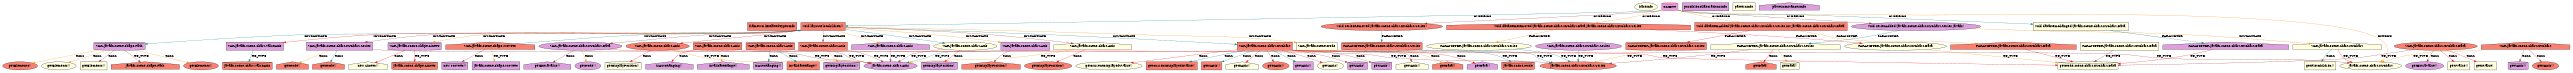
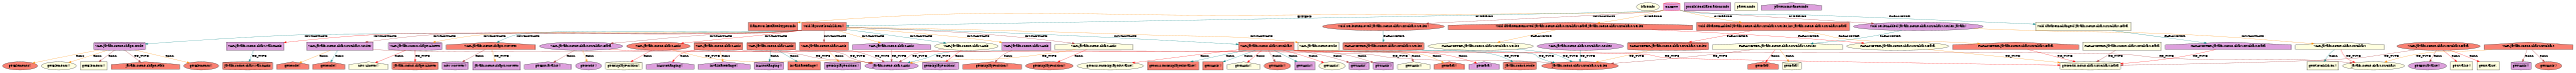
  digraph {
    node [fillcolor=salmon shape=ellipse style=filled isFrameworkType=false vertexType=INSIDE_CALL]
    edge [color=brown]
    baseInfo [category=pattern fillcolor=lightyellow graphId=4433 isAnonymous=false possibleRelation=false isFrameworkType="" vertexType=""]
    frameworkRelatedTypesInfo [0="javafx.scene.chart.XYChart" shape=box isFrameworkType="" vertexType=""]
    possibleCollaborationsInfo [fillcolor=plum shape=box isFrameworkType="" vertexType=""]
    patternInfo [fillcolor=lightyellow frequency=2.0 patternRootClient=0 shape=box isFrameworkType="" vertexType=""]
    patternInstancesInfo [0="LichuanLu-ShunUI-FX~/LichuanLu-ShunUI-FX/ShunUI-FX-master/src/view/chart/StackedBarChart.java~StackedBarChart~811" 1="TomaszKorecki-InvestorAssistant~/TomaszKorecki-InvestorAssistant/InvestorAssistant-master/Investor's assistant/src/investor/charts/CandleChart.java~CandleStickChart~1473" fillcolor=plum shape=house isFrameworkType="" vertexType=""]
    n6 [label="void layoutPlotChildren()" shape=box vertexType=OVERRIDING_METHOD_DECLARATION]
    n7 [fillcolor=plum label="VAR:javafx.scene.shape.LineTo" shape=cylinder vertexType=VARIABLE_EXPRESION]
    n8 [label="VAR:javafx.scene.shape.MoveTo" shape=house vertexType=VARIABLE_EXPRESION]
    n9 [label="VAR:javafx.scene.chart.Axis" shape=box vertexType=VARIABLE_EXPRESION]
    n10 [label="VAR:javafx.scene.chart.Axis" vertexType=VARIABLE_EXPRESION]
    n11 [fillcolor=plum label="VAR:javafx.scene.chart.Axis" shape=box vertexType=VARIABLE_EXPRESION]
-   n12 [fillcolor=plum label="VAR:javafx.scene.shape.Path" shape=cylinder vertexType=VARIABLE_EXPRESION]
+   n12 [fillcolor=plum label="VAR:javafx.scene.shape.Node" shape=cylinder vertexType=VARIABLE_EXPRESION]
    n13 [fillcolor=plum label="VAR:javafx.scene.chart.ValueAxis" shape=box vertexType=VARIABLE_EXPRESION]
    n14 [fillcolor=plum label="VAR:javafx.scene.chart.XYChart.Series" shape=box vertexType=VARIABLE_EXPRESION]
    n15 [label="VAR:javafx.scene.chart.XYChart" shape=box vertexType=VARIABLE_EXPRESION]
    n16 [fillcolor=plum label="VAR:javafx.scene.chart.XYChart.Data" vertexType=VARIABLE_EXPRESION]
    n17 [fillcolor=lightyellow label="VAR:javafx.scene.Node" shape=box vertexType=VARIABLE_EXPRESION]
    n18 [fillcolor=lightyellow label="VAR:javafx.scene.chart.Axis" vertexType=VARIABLE_EXPRESION]
    n19 [fillcolor=lightyellow label="VAR:javafx.scene.chart.Axis" shape=house vertexType=VARIABLE_EXPRESION]
    n20 [fillcolor=plum label="VAR:javafx.scene.chart.Axis" shape=house vertexType=VARIABLE_EXPRESION]
    n21 [fillcolor=lightyellow label="new LineTo()" shape=house vertexType=CONSTRUCTOR_CALL]
    n22 [label="javafx.scene.shape.LineTo" shape=cylinder vertexType=FRAMEWORK_CLASS_TYPE]
    n23 [fillcolor=plum label="new MoveTo()" shape=cylinder vertexType=CONSTRUCTOR_CALL]
    n24 [fillcolor=plum label="javafx.scene.shape.MoveTo" shape=box vertexType=FRAMEWORK_CLASS_TYPE]
    n25 [fillcolor=plum label="javafx.scene.chart.Axis" vertexType=FRAMEWORK_CLASS_TYPE]
    n26 [fillcolor=plum label="getDisplayPosition()" shape=cylinder]
    n27 [fillcolor=lightyellow label="getDisplayPosition()" shape=cylinder]
    n28 [label="getDisplayPosition()" shape=house]
    n29 [label="javafx.scene.shape.Path" shape=house vertexType=FRAMEWORK_CLASS_TYPE]
    n30 [label="getElements()"]
    n31 [label="getElements()"]
    n32 [fillcolor=lightyellow label="getElements()"]
    n33 [fillcolor=lightyellow label="getElements()" shape=box]
    n34 [label="javafx.scene.chart.ValueAxis" shape=cylinder vertexType=FRAMEWORK_CLASS_TYPE]
    n35 [label="javafx.scene.chart.XYChart.Series" vertexType=FRAMEWORK_CLASS_TYPE]
    n36 [label="getNode()" shape=house]
    n37 [label="getNode()" shape=house]
    n38 [fillcolor=lightyellow label="javafx.scene.chart.XYChart" vertexType=FRAMEWORK_CLASS_TYPE]
    n39 [fillcolor=plum label="getYAxis()" shape=box]
    n40 [fillcolor=lightyellow label="getYAxis()"]
    n41 [fillcolor=plum label="getYAxis()" shape=cylinder]
    n42 [fillcolor=plum label="getYAxis()" shape=cylinder]
    n43 [fillcolor=lightyellow label="getYAxis()" shape=house]
    n44 [label="getData()" shape=house]
    n45 [fillcolor=plum label="getData()" shape=house]
    n46 [fillcolor=lightyellow label="getCurrentDisplayedYValue()"]
    n47 [label="getCurrentDisplayedXValue()" shape=box]
    n48 [label="getXAxis()" shape=box]
    n49 [fillcolor=lightyellow label="getXAxis()" shape=house]
    n50 [label="getXAxis()"]
    n51 [fillcolor=lightyellow label="getNode.scene.chart.XYChart.Data" shape=cylinder vertexType=FRAMEWORK_CLASS_TYPE]
    n52 [fillcolor=plum label="getExtraValue()" shape=house]
    n53 [fillcolor=plum label="getNode()"]
    n54 [label="javafx.scene.Node" shape=cylinder vertexType=FRAMEWORK_CLASS_TYPE]
    n55 [fillcolor=plum label="getDisplayPosition()" shape=cylinder]
    n56 [label="getDisplayPosition()"]
    n57 [color=red fillcolor=plum label=CLIENT shape=cylinder vertexType=ROOT_CLIENT_CLASS_DECLARATION]
    n58 [label="void dataItemAdded(javafx.scene.chart.XYChart.Series,int,javafx.scene.chart.XYChart.Data)" shape=box vertexType=OVERRIDING_METHOD_DECLARATION]
    n59 [fillcolor=plum label="void seriesAdded(javafx.scene.chart.XYChart.Series,javafx)" vertexType=OVERRIDING_METHOD_DECLARATION]
    n60 [label="void dataItemRemoved(javafx.scene.chart.XYChart.Data,javafx.scene.chart.XYChart.Series)" shape=house vertexType=OVERRIDING_METHOD_DECLARATION]
    n61 [fillcolor=lightyellow label="void dataItemChanged(javafx.scene.chart.XYChart.Data)" shape=box vertexType=OVERRIDING_METHOD_DECLARATION]
    n62 [label="void seriesRemoved(javafx.scene.chart.XYChart.Series)" vertexType=OVERRIDING_METHOD_DECLARATION]
    n63 [label="PARAMETER:javafx.scene.chart.XYChart.Series" shape=cylinder vertexType=PARAMETER_DECLARATION]
    n64 [label="PARAMETER:javafx.scene.chart.XYChart.Data" shape=house vertexType=PARAMETER_DECLARATION]
    n65 [fillcolor=lightyellow label="PARAMETER:javafx.scene.chart.XYChart.Series" shape=house vertexType=PARAMETER_DECLARATION]
    n66 [fillcolor=lightyellow label="VAR:javafx.scene.chart.XYChart" shape=house vertexType=VARIABLE_EXPRESION]
    n67 [fillcolor=lightyellow label="PARAMETER:javafx.scene.chart.XYChart.Series" vertexType=PARAMETER_DECLARATION]
    n68 [fillcolor=lightyellow label="PARAMETER:javafx.scene.chart.XYChart.Data" vertexType=PARAMETER_DECLARATION]
    n69 [fillcolor=plum label="PARAMETER:javafx.scene.chart.XYChart.Data" shape=house vertexType=PARAMETER_DECLARATION]
    n70 [label="PARAMETER:javafx.scene.chart.XYChart.Series" shape=cylinder vertexType=PARAMETER_DECLARATION]
    n71 [fillcolor=lightyellow label="getData()" shape=cylinder]
    n72 [label="getData()" shape=house]
    n73 [fillcolor=lightyellow label="getPlotChildren()" shape=box]
    n74 [fillcolor=plum label="VAR:javafx.scene.chart.XYChart.Series" vertexType=VARIABLE_EXPRESION]
    n75 [fillcolor=lightyellow label="PARAMETER:javafx.scene.chart.XYChart.Data" shape=box vertexType=PARAMETER_DECLARATION]
    n76 [label="VAR:javafx.scene.chart.XYChart.Data" vertexType=VARIABLE_EXPRESION]
    n77 [fillcolor=plum label="getExtraValue()"]
    n78 [fillcolor=lightyellow label="getYValue()" shape=box]
    n79 [fillcolor=lightyellow label="getXValue()" shape=box]
    n80 [label="VAR:javafx.scene.chart.XYChart" shape=house vertexType=VARIABLE_EXPRESION]
    n81 [fillcolor=plum label="getYAxis()" shape=cylinder]
    n82 [label="getXAxis()"]
    n83 [label="VAR:javafx.scene.chart.Axis" shape=cylinder vertexType=VARIABLE_EXPRESION]
    n84 [fillcolor=plum label="isAutoRanging()" shape=house]
    n85 [fillcolor=plum label="invalidateRange()" shape=house]
    n86 [label="VAR:javafx.scene.chart.Axis" shape=cylinder vertexType=VARIABLE_EXPRESION]
    n87 [fillcolor=plum label="isAutoRanging()" shape=cylinder]
    n88 [label="invalidateRange()" shape=box]
    n6 -> n7 [color=darkorange label=INSTANTIATE]
-   n8 -> n6 [color=teal label=INSTANTIATE]
+   n6 -> n8 [color=teal label=INSTANTIATE]
    n6 -> n9 [label=INSTANTIATE]
    n6 -> n10 [color=red label=INSTANTIATE]
    n6 -> n11 [color=darkorange label=INSTANTIATE]
    n6 -> n12 [color=teal label=INSTANTIATE]
    n6 -> n13 [color=red label=INSTANTIATE]
    n6 -> n14 [label=INSTANTIATE]
    n6 -> n15 [color=teal label=INSTANTIATE]
    n6 -> n16 [label=INSTANTIATE]
    n6 -> n17 [color=darkorange label=INSTANTIATE]
    n6 -> n18 [color=teal label=INSTANTIATE]
    n6 -> n19 [label=INSTANTIATE]
    n6 -> n20 [color=darkorange label=INSTANTIATE]
    n7 -> n21 [color=red label=CALL]
    n7 -> n22 [color=red label=OF_TYPE]
    n8 -> n23 [label=CALL]
    n8 -> n24 [color=darkorange label=OF_TYPE]
    n9 -> n25 [label=OF_TYPE]
    n9 -> n26 [color=darkorange label=CALL]
    n10 -> n25 [color=darkorange label=OF_TYPE]
    n10 -> n27 [color=red label=CALL]
    n11 -> n25 [color=teal label=OF_TYPE]
    n11 -> n28 [label=CALL]
    n12 -> n29 [label=OF_TYPE]
    n12 -> n30 [color=darkorange label=CALL]
    n12 -> n31 [color=darkorange label=CALL]
    n12 -> n32 [color=darkorange label=CALL]
    n12 -> n33 [label=CALL]
    n13 -> n34 [color=teal label=OF_TYPE]
    n14 -> n35 [label=OF_TYPE]
    n14 -> n36 [color=darkorange label=CALL]
    n14 -> n37 [color=teal label=CALL]
    n15 -> n38 [label=OF_TYPE]
    n15 -> n39 [color=teal label=CALL]
    n15 -> n40 [color=red label=CALL]
    n15 -> n41 [label=CALL]
    n15 -> n42 [label=CALL]
    n15 -> n43 [label=CALL]
    n15 -> n44 [color=darkorange label=CALL]
    n15 -> n45 [color=red label=CALL]
    n15 -> n46 [color=red label=CALL]
    n15 -> n47 [color=teal label=CALL]
    n15 -> n48 [color=teal label=CALL]
    n15 -> n49 [color=red label=CALL]
    n15 -> n50 [label=CALL]
    n16 -> n51 [color=red label=OF_TYPE]
    n16 -> n52 [label=CALL]
    n16 -> n53 [color=darkorange label=CALL]
    n17 -> n54 [color=teal label=OF_TYPE]
    n18 -> n25 [label=OF_TYPE]
    n18 -> n55 [color=red label=CALL]
    n19 -> n25 [color=darkorange label=OF_TYPE]
    n19 -> n56 [color=red label=CALL]
    n20 -> n25 [label=OF_TYPE]
    n57 -> n6 [color=teal label=OVERRIDE]
-   n57 -> n38 [color=darkorange label=EXTEND]
+   n57 -> frameworkRelatedTypesInfo [color=darkorange label=EXTEND]
    n57 -> n58 [color=darkorange label=OVERRIDE]
    n57 -> n59 [label=OVERRIDE]
    n57 -> n60 [color=darkorange label=OVERRIDE]
-   n57 -> n61 [color=teal label=OVERRIDE]
-   n57 -> n62 [label=OVERRIDE]
+   n57 -> n61 [color=teal label=PARAMETER]
+   n57 -> n62 [label=INSTANTIATE]
    n58 -> n63 [color=red label=PARAMETER]
    n58 -> n64 [color=darkorange label=PARAMETER]
    n59 -> n65 [color=teal label=PARAMETER]
    n59 -> n66 [color=darkorange label=INSTANTIATE]
    n60 -> n67 [color=darkorange label=PARAMETER]
    n60 -> n68 [color=red label=PARAMETER]
    n61 -> n69 [color=teal label=PARAMETER]
    n62 -> n70 [color=teal label=PARAMETER]
    n63 -> n35 [color=darkorange label=OF_TYPE]
    n64 -> n51 [color=red label=OF_TYPE]
    n65 -> n35 [label=OF_TYPE]
    n65 -> n71 [color=darkorange label=CALL]
    n65 -> n72 [color=red label=CALL]
    n66 -> n38 [color=red label=OF_TYPE]
    n66 -> n73 [color=teal label=CALL]
    n67 -> n35 [color=teal label=OF_TYPE]
    n68 -> n51 [color=darkorange label=OF_TYPE]
    n69 -> n51 [color=red label=OF_TYPE]
    n70 -> n35 [color=teal label=OF_TYPE]
    n74 -> n35 [color=teal label=OF_TYPE]
    n75 -> n51 [label=OF_TYPE]
    n76 -> n51 [label=OF_TYPE]
    n76 -> n77 [label=CALL]
    n76 -> n78 [color=red label=CALL]
    n76 -> n79 [color=red label=CALL]
    n80 -> n38 [color=darkorange label=OF_TYPE]
    n80 -> n81 [label=CALL]
    n80 -> n82 [label=CALL]
    n83 -> n25 [label=OF_TYPE]
    n83 -> n84 [color=red label=CALL]
    n83 -> n85 [color=darkorange label=CALL]
    n86 -> n25 [label=OF_TYPE]
    n86 -> n87 [color=teal label=CALL]
    n86 -> n88 [color=teal label=CALL]
  }
